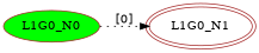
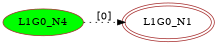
  digraph {
    rankdir=LR
    node [color=brown]
-   L1G0_N0 [fillcolor=green style=filled]
+   L1G0_N0 [fillcolor=green style=filled label=L1G0_N4]
    L1G0_N1 [peripheries=2]
    L1G0_N0 -> L1G0_N1 [label="[0]" style=dotted]
  }
